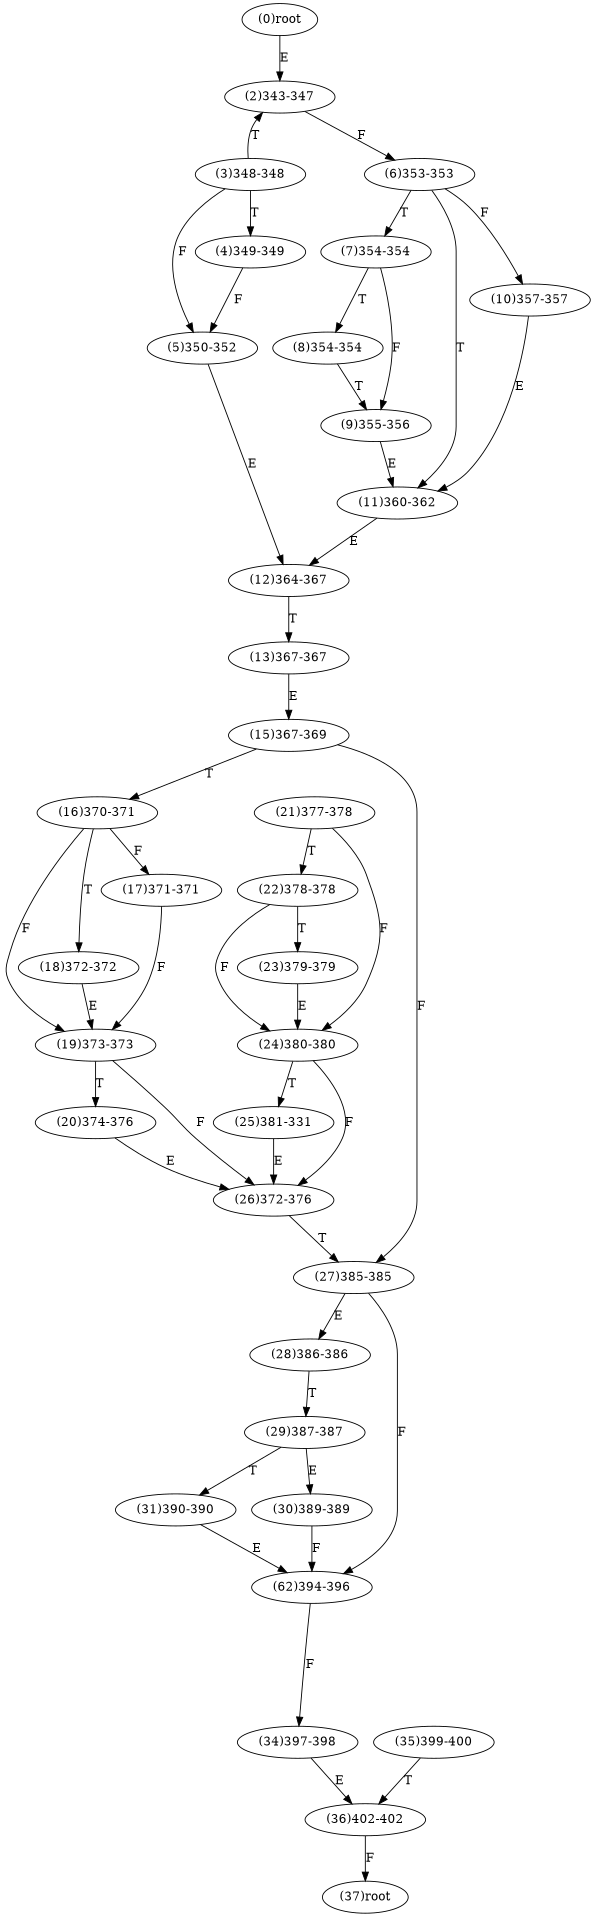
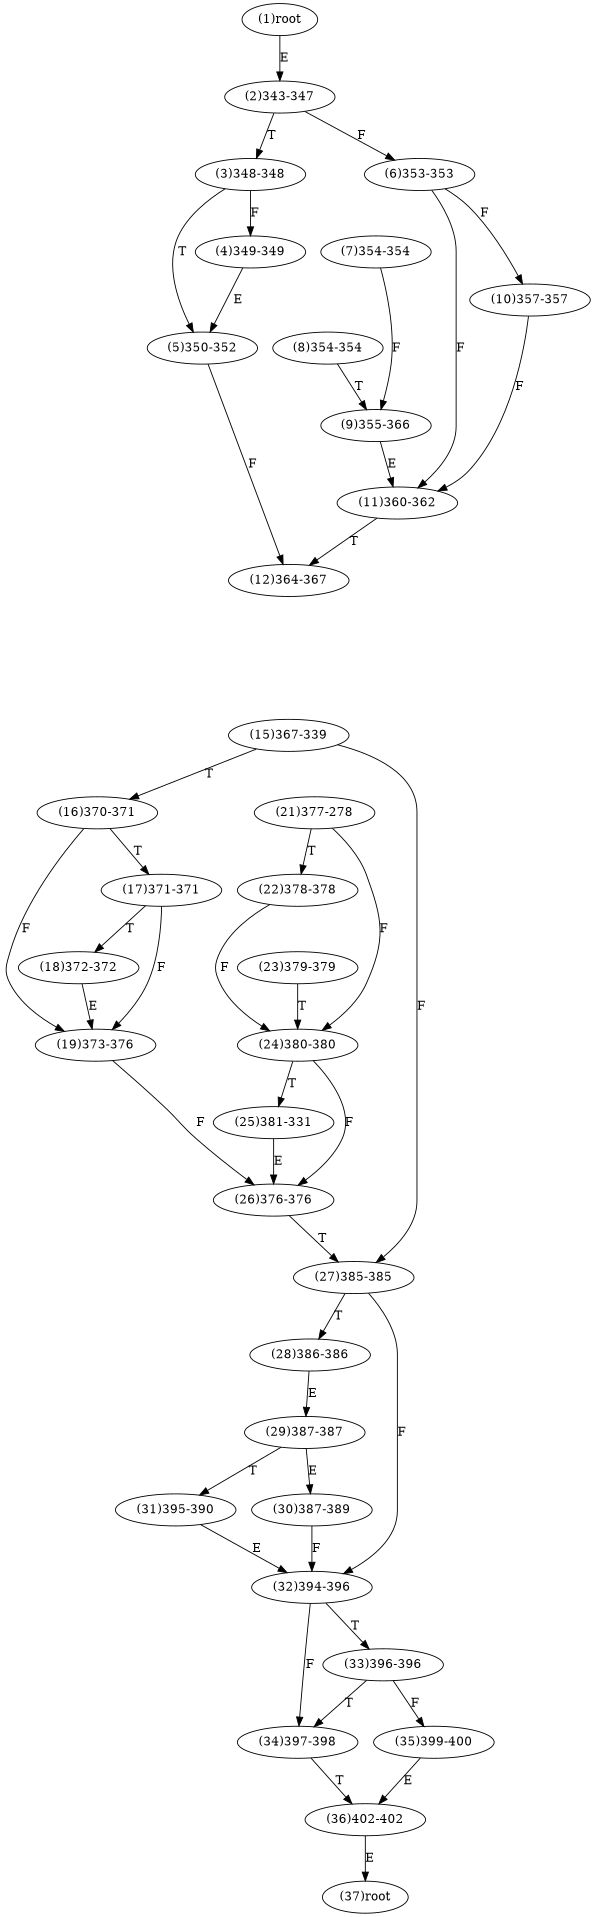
  digraph {
-   n1 [label="(0)root"]
+   n1 [label="(1)root"]
    n2 [label="(2)343-347"]
    n3 [label="(3)348-348"]
    n4 [label="(6)353-353"]
    n5 [label="(4)349-349"]
    n6 [label="(5)350-352"]
    n7 [label="(7)354-354"]
    n8 [label="(11)360-362"]
    n9 [label="(10)357-357"]
    n10 [label="(12)364-367"]
-   n11 [label="(13)367-367"]
    n12 [label="(8)354-354"]
-   n13 [label="(9)355-356"]
-   n14 [label="(15)367-369"]
+   n13 [label="(9)355-366"]
+   n14 [label="(15)367-339"]
    n15 [label="(16)370-371"]
    n16 [label="(27)385-385"]
    n17 [label="(17)371-371"]
-   n18 [label="(19)373-373"]
+   n18 [label="(19)373-376"]
    n19 [label="(28)386-386"]
-   n20 [label="(62)394-396"]
+   n20 [label="(32)394-396"]
    n21 [label="(18)372-372"]
-   n22 [label="(20)374-376"]
-   n23 [label="(26)372-376"]
-   n24 [label="(21)377-378"]
+   n23 [label="(26)376-376"]
+   n24 [label="(21)377-278"]
    n25 [label="(22)378-378"]
    n26 [label="(24)380-380"]
    n27 [label="(23)379-379"]
    n28 [label="(25)381-331"]
    n29 [label="(29)387-387"]
    n30 [label="(34)397-398"]
-   n32 [label="(30)389-389"]
-   n33 [label="(31)390-390"]
+   n31 [label="(33)396-396"]
+   n32 [label="(30)387-389"]
+   n33 [label="(31)395-390"]
    n34 [label="(36)402-402"]
    n35 [label="(37)root"]
    n36 [label="(35)399-400"]
    n1 -> n2 [label=E]
-   n3 -> n2 [label=T]
+   n2 -> n3 [label=T]
    n2 -> n4 [label=F]
-   n3 -> n5 [label=T]
-   n3 -> n6 [label=F]
-   n4 -> n7 [label=T]
-   n4 -> n8 [label=T]
+   n3 -> n5 [label=F]
+   n3 -> n6 [label=T]
+   n4 -> n8 [label=F]
    n4 -> n9 [label=F]
-   n5 -> n6 [label=F]
-   n6 -> n10 [label=E]
-   n7 -> n12 [label=T]
+   n5 -> n6 [label=E]
+   n6 -> n10 [label=F]
    n7 -> n13 [label=F]
-   n8 -> n10 [label=E]
-   n9 -> n8 [label=E]
-   n10 -> n11 [label=T]
-   n11 -> n14 [label=E]
+   n8 -> n10 [label=T]
+   n9 -> n8 [label=F]
    n12 -> n13 [label=T]
    n13 -> n8 [label=E]
    n14 -> n15 [label=T]
    n14 -> n16 [label=F]
-   n15 -> n17 [label=F]
+   n15 -> n17 [label=T]
    n15 -> n18 [label=F]
-   n16 -> n19 [label=E]
+   n16 -> n19 [label=T]
    n16 -> n20 [label=F]
    n17 -> n18 [label=F]
-   n15 -> n21 [label=T]
-   n18 -> n22 [label=T]
+   n17 -> n21 [label=T]
    n18 -> n23 [label=F]
-   n19 -> n29 [label=T]
+   n19 -> n29 [label=E]
    n20 -> n30 [label=F]
+   n20 -> n31 [label=T]
    n21 -> n18 [label=E]
-   n22 -> n23 [label=E]
    n23 -> n16 [label=T]
    n24 -> n25 [label=T]
    n24 -> n26 [label=F]
    n25 -> n26 [label=F]
-   n25 -> n27 [label=T]
    n26 -> n23 [label=F]
    n26 -> n28 [label=T]
-   n27 -> n26 [label=E]
+   n27 -> n26 [label=T]
    n28 -> n23 [label=E]
    n29 -> n32 [label=E]
    n29 -> n33 [label=T]
-   n30 -> n34 [label=E]
+   n30 -> n34 [label=T]
+   n31 -> n30 [label=T]
+   n31 -> n36 [label=F]
    n32 -> n20 [label=F]
    n33 -> n20 [label=E]
-   n34 -> n35 [label=F]
-   n36 -> n34 [label=T]
+   n34 -> n35 [label=E]
+   n36 -> n34 [label=E]
  }
